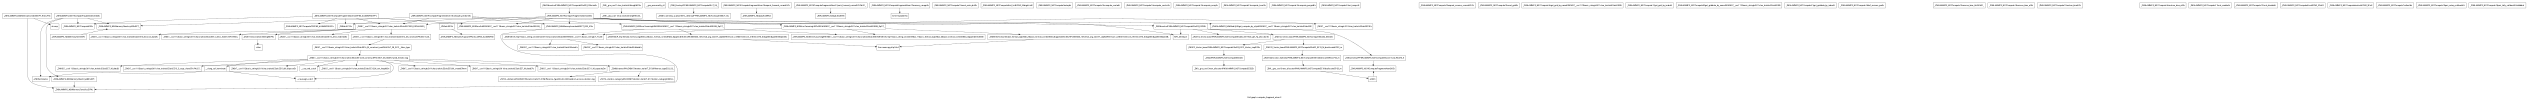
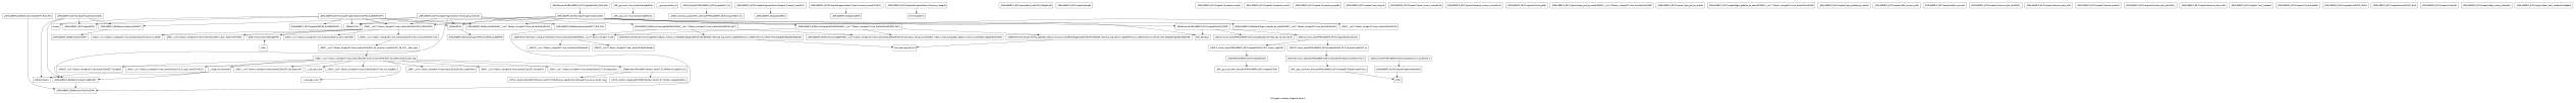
  digraph {
    fontname=Roboto
    label="Call graph: compute_fragment_atom.ll"
    node [fontname=Roboto shape=record]
    edge [fontname=Roboto]
    n1 [label="{_ZN9LAMMPS_NS19ComputeFragmentAtomC2EPNS_6LAMMPSEiPPc}"]
    n2 [label="{_ZN9LAMMPS_NS7ComputeC2EPNS_6LAMMPSEiPPc}"]
    n3 [label="{_ZNSaIcEC1Ev}"]
    n4 [label="{_ZNSt7__cxx1112basic_stringIcSt11char_traitsIcESaIcEEC2IS3_EEPKcRKS3_}"]
    n5 [label="{_ZN9LAMMPS_NS7ComputeD2Ev}"]
    n6 [label="{_ZNSaIcED1Ev}"]
    n7 [label="{_ZN9LAMMPS_NS5Error3allERKNSt7__cxx1112basic_stringIcSt11char_traitsIcESaIcEEEiS8_}"]
    n8 [label="{strcmp}"]
    n9 [label="{_ZNSt7__cxx1112basic_stringIcSt11char_traitsIcESaIcEE13_M_local_dataEv}"]
    n10 [label="{_ZNSt7__cxx1112basic_stringIcSt11char_traitsIcESaIcEE12_Alloc_hiderC1EPcRKS3_}"]
    n11 [label="{_ZNSt11char_traitsIcE6lengthEPKc}"]
    n12 [label="{_ZNSt7__cxx1112basic_stringIcSt11char_traitsIcESaIcEE12_M_constructIPKcEEvT_S8_}"]
    n13 [label="{_ZNSt7__cxx1112basic_stringIcSt11char_traitsIcESaIcEE12_Alloc_hiderD2Ev}"]
    n14 [label="{_ZN9LAMMPS_NS5utils7logicalEPKciS2_bPNS_6LAMMPSE}"]
    n15 [label="{_ZNSt7__cxx1112basic_stringIcSt11char_traitsIcESaIcEED1Ev}"]
    n16 [label="{strlen}"]
    n17 [label="{_ZNSt7__cxx1112basic_stringIcSt11char_traitsIcESaIcEE16_M_construct_auxIPKcEEvT_S8_St12__false_type}"]
    n18 [label="{_ZN9LAMMPS_NS19ComputeFragmentAtomD0Ev}"]
    n19 [label="{_ZdlPv}"]
    n20 [label="{_ZN9__gnu_cxx11char_traitsIcE6lengthEPKc}"]
    n21 [label="{_ZN9__gnu_cxx11char_traitsIcE2eqERKcS3_}"]
    n22 [label="{_ZNSt7__cxx1112basic_stringIcSt11char_traitsIcESaIcEE12_M_constructIPKcEEvT_S8_St20forward_iterator_tag}"]
    n23 [label="{__gxx_personality_v0}"]
    n24 [label="{_ZN9LAMMPS_NS19ComputeFragmentAtomD2Ev}"]
    n25 [label="{_ZN9LAMMPS_NS6Memory7destroyIiEEvRPT_}"]
    n26 [label="{_ZN9LAMMPS_NS6Memory7destroyIdEEvRPT_}"]
    n27 [label="{_ZSt9terminatev}"]
    n28 [label="{_ZN9LAMMPS_NS6Memory5sfreeEPv}"]
    n29 [label="{__clang_call_terminate}"]
    n30 [label="{__cxa_begin_catch}"]
    n31 [label="{_ZN9LAMMPS_NS6Memory7smallocElPKc}"]
    n32 [label="{_ZN9LAMMPS_NS19ComputeFragmentAtom4initEv}"]
    n33 [label="{_ZN9LAMMPS_NS5Error7warningIJRPcEEEvRKNSt7__cxx1112basic_stringIcSt11char_traitsIcESaIcEEEiSB_DpOT_}"]
    n34 [label="{_ZNSt6vectorIPN9LAMMPS_NS7ComputeESaIS2_EED2Ev}"]
    n35 [label="{_ZNK9LAMMPS_NS6Modify20get_compute_by_styleERKNSt7__cxx1112basic_stringIcSt11char_traitsIcESaIcEEE}"]
    n36 [label="{_ZN3fmt6v9_lmp17basic_string_viewIcEC2ISt11char_traitsIcESaIcEEERKNSt7__cxx1112basic_stringIcT_T0_EE}"]
    n37 [label="{_ZN3fmt6v9_lmp16make_format_argsINS0_20basic_format_contextINS0_8appenderEcEEJRPcEEENS0_16format_arg_storeIT_JDpNSt9remove_cvINSt16remove_referenceIT0_E4typeEE4typeEEEEDpOSB_}"]
    n38 [label="{_ZN9LAMMPS_NS5Error8_warningERKNSt7__cxx1112basic_stringIcSt11char_traitsIcESaIcEEEiN3fmt6v9_lmp17basic_string_viewIcEENSA_17basic_format_argsINSA_20basic_format_contextINSA_8appenderEcEEEE}"]
    n39 [label="{_ZNSt12_Vector_baseIPN9LAMMPS_NS7ComputeESaIS2_EE19_M_get_Tp_allocatorEv}"]
    n40 [label="{_ZSt8_DestroyIPPN9LAMMPS_NS7ComputeES2_EvT_S4_RSaIT0_E}"]
    n41 [label="{_ZNSt12_Vector_baseIPN9LAMMPS_NS7ComputeESaIS2_EED2Ev}"]
    n42 [label="{MPI_Allreduce}"]
    n43 [label="{_ZNKSt6vectorIPN9LAMMPS_NS7ComputeESaIS2_EE4sizeEv}"]
    n44 [label="{_ZNKSt7__cxx1112basic_stringIcSt11char_traitsIcESaIcEE4dataEv}"]
    n45 [label="{_ZNKSt7__cxx1112basic_stringIcSt11char_traitsIcESaIcEE4sizeEv}"]
    n46 [label="{llvm.memcpy.p0.p0.i64}"]
    n47 [label="{_ZNSt12_Vector_baseIPN9LAMMPS_NS7ComputeESaIS2_EE13_M_deallocateEPS2_m}"]
    n48 [label="{_ZNSt12_Vector_baseIPN9LAMMPS_NS7ComputeESaIS2_EE12_Vector_implD2Ev}"]
    n49 [label="{_ZSt8_DestroyIPPN9LAMMPS_NS7ComputeEEvT_S4_}"]
    n50 [label="{_ZNSt12_Destroy_auxILb1EE9__destroyIPPN9LAMMPS_NS7ComputeEEEvT_S6_}"]
    n51 [label="{_ZNSt16allocator_traitsISaIPN9LAMMPS_NS7ComputeEEE10deallocateERS3_PS2_m}"]
    n52 [label="{_ZNSaIPN9LAMMPS_NS7ComputeEED2Ev}"]
    n53 [label="{_ZN9LAMMPS_NS19ComputeFragmentAtom15compute_peratomEv}"]
    n54 [label="{_ZN9LAMMPS_NS5Error7warningIJRKiEEEvRKNSt7__cxx1112basic_stringIcSt11char_traitsIcESaIcEEEiSB_DpOT_}"]
    n55 [label="{_ZN9LAMMPS_NS6Memory6createIdEEPT_RS3_iPKc}"]
    n56 [label="{_ZN9LAMMPS_NS6Memory6createIiEEPT_RS3_iPKc}"]
    n57 [label="{_ZN3fmt6v9_lmp16make_format_argsINS0_20basic_format_contextINS0_8appenderEcEEJRKiEEENS0_16format_arg_storeIT_JDpNSt9remove_cvINSt16remove_referenceIT0_E4typeEE4typeEEEEDpOSB_}"]
    n58 [label="{_ZN9LAMMPS_NS4ubufC2ERKd}"]
    n59 [label="{_ZSt8distanceIPKcENSt15iterator_traitsIT_E15difference_typeES3_S3_}"]
    n60 [label="{_ZNSt7__cxx1112basic_stringIcSt11char_traitsIcESaIcEE9_M_createERmm}"]
    n61 [label="{_ZNSt7__cxx1112basic_stringIcSt11char_traitsIcESaIcEE7_M_dataEPc}"]
    n62 [label="{_ZNSt7__cxx1112basic_stringIcSt11char_traitsIcESaIcEE11_M_capacityEm}"]
    n63 [label="{_ZNKSt7__cxx1112basic_stringIcSt11char_traitsIcESaIcEE7_M_dataEv}"]
    n64 [label="{_ZNSt7__cxx1112basic_stringIcSt11char_traitsIcESaIcEE13_S_copy_charsEPcPKcS7_}"]
    n65 [label="{_ZNSt7__cxx1112basic_stringIcSt11char_traitsIcESaIcEE10_M_disposeEv}"]
    n66 [label="{__cxa_end_catch}"]
    n67 [label="{_ZNSt7__cxx1112basic_stringIcSt11char_traitsIcESaIcEE13_M_set_lengthEm}"]
    n68 [label="{_ZSt19__iterator_categoryIPKcENSt15iterator_traitsIT_E17iterator_categoryERKS3_}"]
    n69 [label="{_ZSt10__distanceIPKcENSt15iterator_traitsIT_E15difference_typeES3_S3_St26random_access_iterator_tag}"]
    n70 [label="{_ZN9LAMMPS_NS19ComputeFragmentAtom17pack_forward_commEiPiPdiS1_}"]
    n71 [label="{_ZN9LAMMPS_NS4ubufC2ERKi}"]
    n72 [label="{_ZN9LAMMPS_NS19ComputeFragmentAtom19unpack_forward_commEiiPd}"]
    n73 [label="{_ZN9LAMMPS_NS19ComputeFragmentAtom12memory_usageEv}"]
    n74 [label="{llvm.fmuladd.f64}"]
-   n75 [label="{_ZN9LAMMPS_NS7Compute15reset_extra_dofEv}"]
    n76 [label="{_ZN9LAMMPS_NS7Compute9init_listEiPNS_9NeighListE}"]
    n77 [label="{_ZN9LAMMPS_NS7Compute5setupEv}"]
-   n78 [label="{_ZN9LAMMPS_NS7Compute14compute_scalarEv}"]
-   n79 [label="{_ZN9LAMMPS_NS7Compute14compute_vectorEv}"]
    n80 [label="{_ZN9LAMMPS_NS7Compute13compute_arrayEv}"]
    n81 [label="{_ZN9LAMMPS_NS7Compute13compute_localEv}"]
    n82 [label="{_ZN9LAMMPS_NS7Compute15compute_pergridEv}"]
    n83 [label="{_ZN9LAMMPS_NS7Compute10set_arraysEi}"]
+   n84 [label="{_ZN9LAMMPS_NS7Compute17pack_reverse_commEiiPd}"]
    n85 [label="{_ZN9LAMMPS_NS7Compute19unpack_reverse_commEiPiPd}"]
    n86 [label="{_ZN9LAMMPS_NS7Compute10reset_gridEv}"]
    n87 [label="{_ZN9LAMMPS_NS7Compute16get_grid_by_nameERKNSt7__cxx1112basic_stringIcSt11char_traitsIcESaIcEEERi}"]
    n88 [label="{_ZN9LAMMPS_NS7Compute17get_grid_by_indexEi}"]
    n89 [label="{_ZN9LAMMPS_NS7Compute20get_griddata_by_nameEiRKNSt7__cxx1112basic_stringIcSt11char_traitsIcESaIcEEERi}"]
    n90 [label="{_ZN9LAMMPS_NS7Compute21get_griddata_by_indexEi}"]
    n91 [label="{_ZN9LAMMPS_NS7Compute14dof_remove_preEv}"]
+   n92 [label="{_ZN9LAMMPS_NS7Compute10dof_removeEi}"]
    n93 [label="{_ZN9LAMMPS_NS7Compute15remove_bias_thrEiPdS1_}"]
    n94 [label="{_ZN9LAMMPS_NS7Compute15remove_bias_allEv}"]
    n95 [label="{_ZN9LAMMPS_NS7Compute12restore_biasEiPd}"]
+   n96 [label="{_ZN9LAMMPS_NS7Compute16restore_bias_thrEiPdS1_}"]
    n97 [label="{_ZN9LAMMPS_NS7Compute16restore_bias_allEv}"]
    n98 [label="{_ZN9LAMMPS_NS7Compute11lock_enableEv}"]
    n99 [label="{_ZN9LAMMPS_NS7Compute12lock_disableEv}"]
    n100 [label="{_ZN9LAMMPS_NS7Compute4lockEPNS_3FixEll}"]
    n101 [label="{_ZN9LAMMPS_NS7Compute6unlockEPNS_3FixE}"]
    n102 [label="{_ZN9LAMMPS_NS7Compute7refreshEv}"]
    n103 [label="{_ZN9LAMMPS_NS7Compute19pair_setup_callbackEii}"]
    n104 [label="{_ZN9LAMMPS_NS7Compute19pair_tally_callbackEiiiidddddd}"]
    n105 [label="{_ZN9__gnu_cxx13new_allocatorIPN9LAMMPS_NS7ComputeEE10deallocateEPS3_m}"]
    n106 [label="{_ZN9__gnu_cxx13new_allocatorIPN9LAMMPS_NS7ComputeEED2Ev}"]
    n1 -> n2
    n1 -> n3
    n1 -> n4
    n1 -> n5
+   n1 -> n6
    n1 -> n7
-   n56 -> n8
+   n1 -> n8
    n4 -> n9
    n4 -> n10
    n4 -> n11
    n4 -> n12
    n4 -> n13
    n6 -> n14
-   n11 -> n16
+   n16 -> n11
    n12 -> n17
    n17 -> n22
-   n19 -> n18
+   n18 -> n19
    n20 -> n21
    n22 -> n29
    n22 -> n30
    n22 -> n59
    n22 -> n60
    n22 -> n61
    n22 -> n62
    n22 -> n63
    n22 -> n64
    n22 -> n65
    n22 -> n66
    n22 -> n67
    n24 -> n5
    n24 -> n25
    n24 -> n26
    n24 -> n27
-   n28 -> n25
+   n25 -> n28
    n26 -> n31
    n29 -> n27
-   n29 -> n30
+   n29 -> n26
    n32 -> n3
    n32 -> n4
-   n32 -> n55
+   n32 -> n6
    n32 -> n7
    n32 -> n15
    n32 -> n33
    n32 -> n34
    n32 -> n35
    n33 -> n36
    n33 -> n37
    n33 -> n38
    n34 -> n39
-   n34 -> n40
    n34 -> n41
    n34 -> n42
    n36 -> n44
    n36 -> n45
    n37 -> n46
    n40 -> n18
    n41 -> n47
    n41 -> n48
    n43 -> n32
    n47 -> n51
    n48 -> n52
    n49 -> n50
    n51 -> n105
    n52 -> n106
+   n53 -> n3
    n53 -> n4
+   n53 -> n6
    n53 -> n25
+   n53 -> n26
    n53 -> n42
    n53 -> n54
    n53 -> n55
    n54 -> n36
    n54 -> n38
    n54 -> n57
    n55 -> n31
    n56 -> n31
    n57 -> n46
    n59 -> n68
    n59 -> n69
    n70 -> n71
    n72 -> n58
    n73 -> n74
    n105 -> n19
  }
